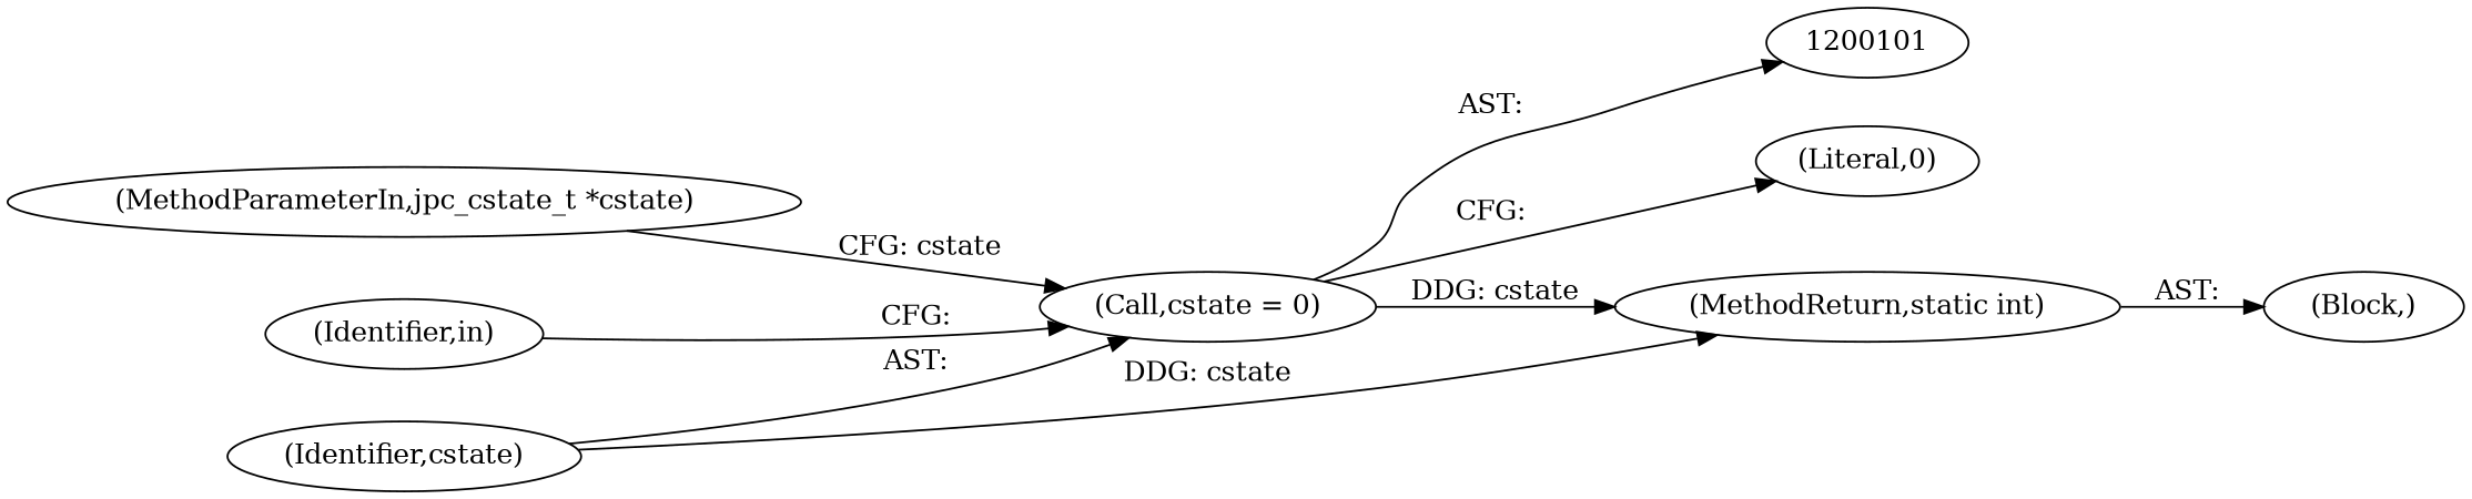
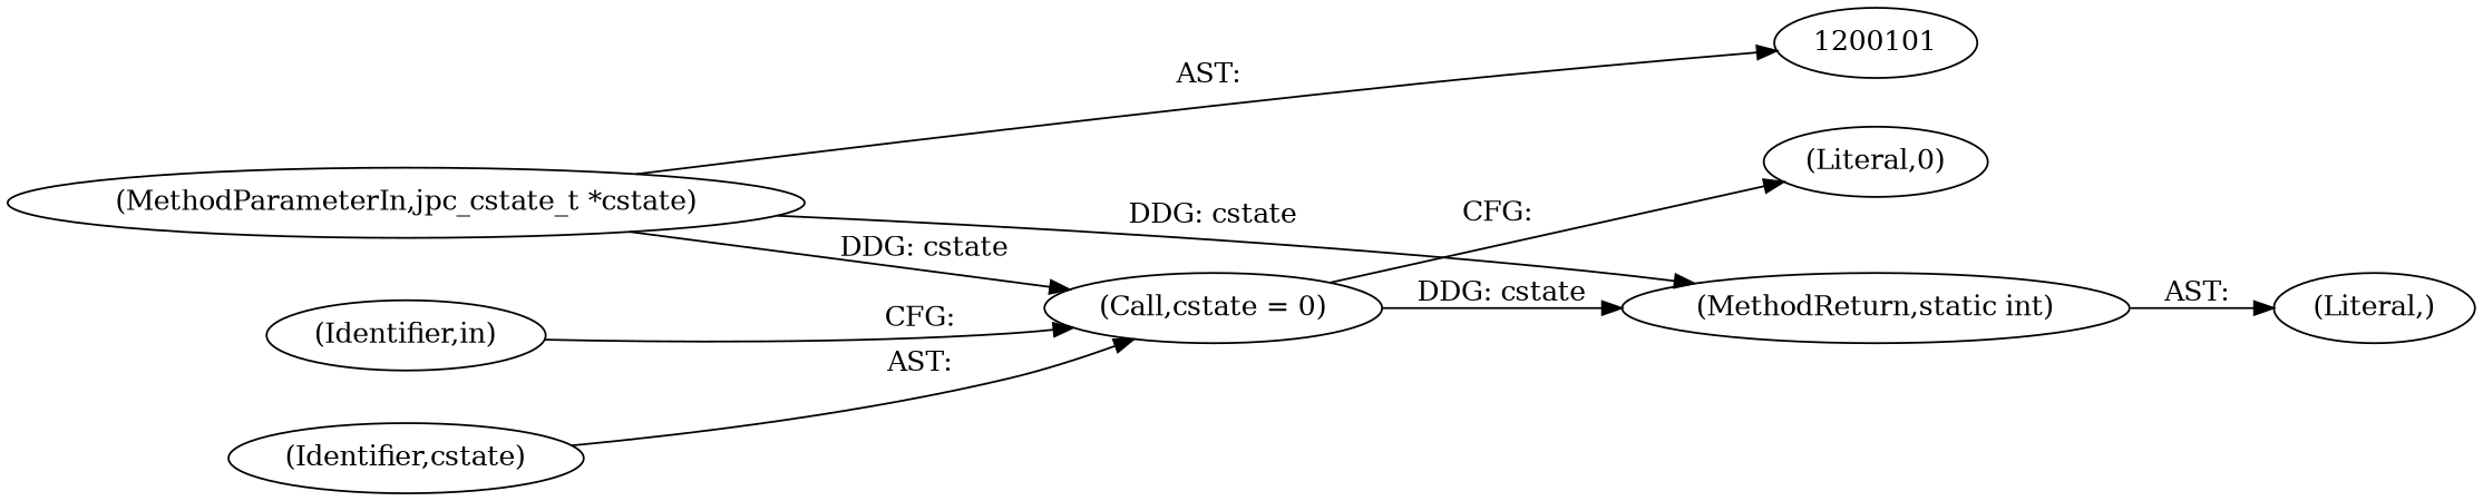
  digraph {
    rankdir=LR
    n1 [label="(Call,cstate = 0)"]
    n2 [label="(MethodReturn,static int)"]
    n3 [label="(Literal,0)"]
-   n4 [label="(Block,)"]
+   n4 [label="(Literal,)"]
    n5 [label="(MethodParameterIn,jpc_cstate_t *cstate)"]
    n6 [label=1200101]
    n7 [label="(Identifier,cstate)"]
    n8 [label="(Identifier,in)"]
    n1 -> n2 [label="DDG: cstate"]
    n1 -> n3 [label="CFG: "]
    n2 -> n4 [label="AST: "]
-   n5 -> n1 [label="CFG: cstate"]
-   n7 -> n2 [label="DDG: cstate"]
-   n1 -> n6 [label="AST: "]
+   n5 -> n1 [label="DDG: cstate"]
+   n5 -> n2 [label="DDG: cstate"]
+   n5 -> n6 [label="AST: "]
    n7 -> n1 [label="AST: "]
    n8 -> n1 [label="CFG: "]
  }
